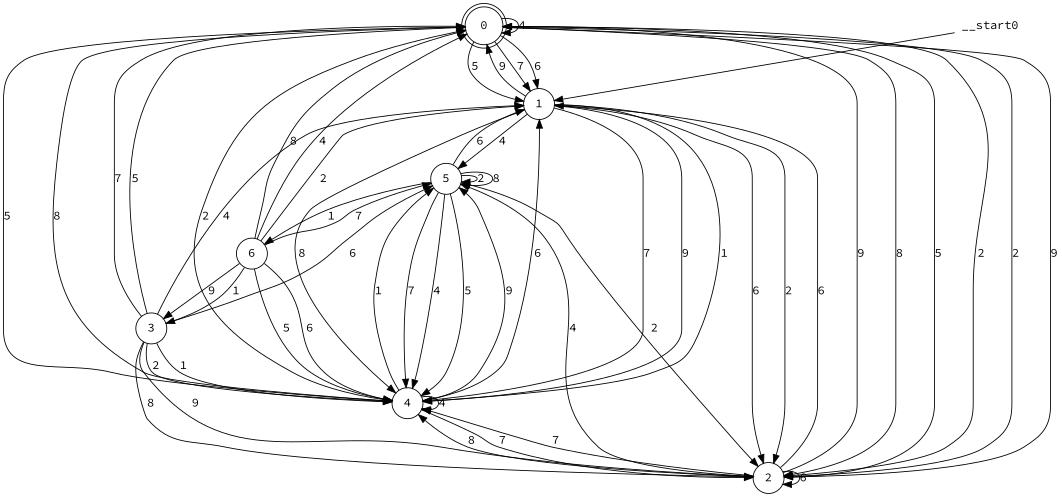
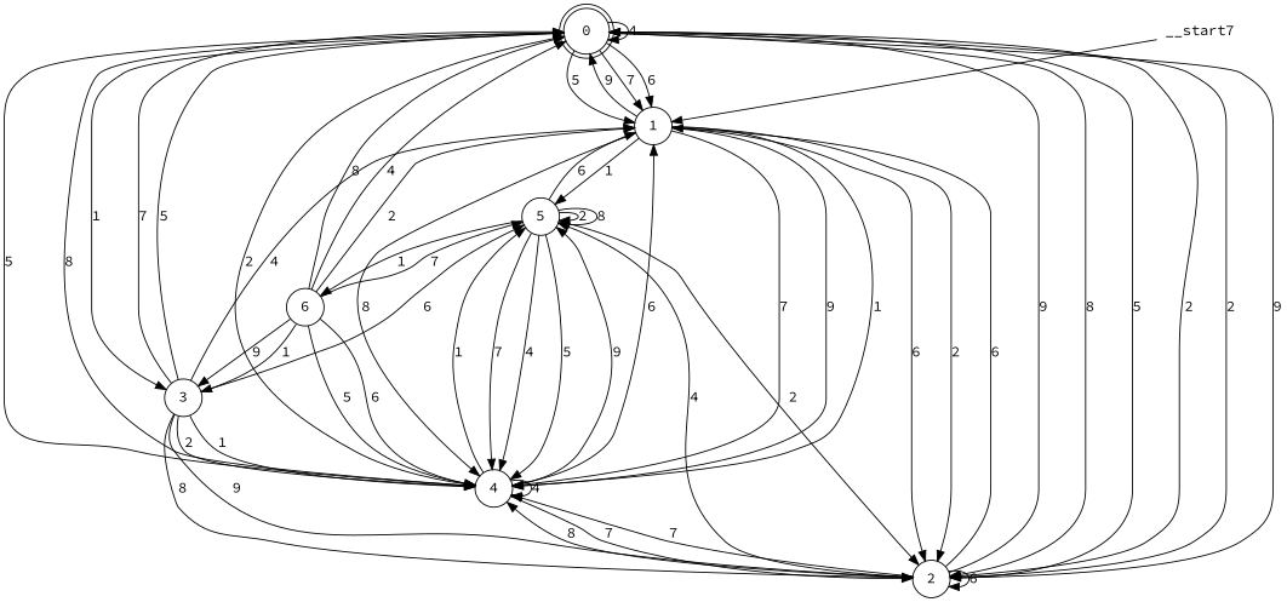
  digraph {
    fontname="Source Code Pro"
    node [fontname="Source Code Pro" shape=circle]
    edge [fontname="Source Code Pro"]
    n1 [label=0 shape=doublecircle]
    n2 [label=1]
    n3 [label=2]
    n4 [label=3]
    n5 [label=4]
    n6 [label=5]
    n7 [label=6]
-   __start0 [height=0 shape=none width=0]
+   __start0 [height=0 shape=none width=0 label=__start7]
    n1 -> n1 [label=4]
    n1 -> n2 [label=7]
    n1 -> n2 [label=6]
    n1 -> n2 [label=5]
    n1 -> n3 [label=9]
    n1 -> n3 [label=2]
    n1 -> n3 [label=8]
+   n1 -> n4 [label=1]
    n2 -> n1 [label=9]
    n2 -> n3 [label=6]
    n2 -> n3 [label=2]
    n2 -> n5 [label=7]
    n2 -> n5 [label=9]
    n2 -> n5 [label=1]
    n2 -> n5 [label=8]
-   n2 -> n6 [label=4]
+   n2 -> n6 [label=1]
    n3 -> n1 [label=9]
    n3 -> n1 [label=2]
    n3 -> n1 [label=5]
    n3 -> n2 [label=6]
    n3 -> n3 [label=6]
    n3 -> n5 [label=7]
    n3 -> n5 [label=8]
    n3 -> n6 [label=4]
    n4 -> n1 [label=7]
    n4 -> n1 [label=5]
    n4 -> n2 [label=4]
    n4 -> n3 [label=9]
    n4 -> n3 [label=8]
    n4 -> n5 [label=2]
    n4 -> n5 [label=1]
    n4 -> n6 [label=6]
    n5 -> n1 [label=2]
    n5 -> n1 [label=5]
    n5 -> n1 [label=8]
    n5 -> n2 [label=6]
    n5 -> n3 [label=7]
    n5 -> n5 [label=4]
    n5 -> n6 [label=9]
    n5 -> n6 [label=1]
    n6 -> n2 [label=6]
    n6 -> n3 [label=2]
    n6 -> n5 [label=7]
    n6 -> n5 [label=5]
    n6 -> n5 [label=4]
    n6 -> n6 [label=2]
    n6 -> n6 [label=8]
    n6 -> n7 [label=1]
    n7 -> n1 [label=4]
    n7 -> n1 [label=8]
    n7 -> n2 [label=2]
    n7 -> n4 [label=9]
    n7 -> n4 [label=1]
    n7 -> n5 [label=6]
    n7 -> n5 [label=5]
    n7 -> n6 [label=7]
    __start0 -> n2
  }
